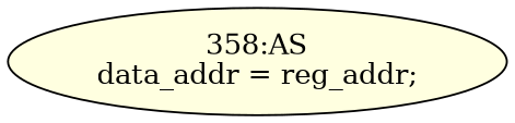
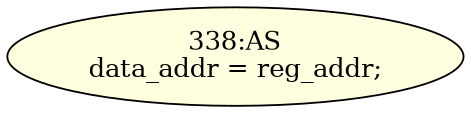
  strict digraph {
-   n1 [ast="<pyverilog.vparser.ast.Assign object at 0x7f2608ceeed0>" def_var="['data_addr']" fillcolor=lightyellow label="358:AS\ndata_addr = reg_addr;" statements="[]" style=filled typ=Assign use_var="['reg_addr']"]
+   n1 [ast="<pyverilog.vparser.ast.Assign object at 0x7f2608ceeed0>" def_var="['data_addr']" fillcolor=lightyellow label="338:AS\ndata_addr = reg_addr;" statements="[]" style=filled typ=Assign use_var="['reg_addr']"]
  }
